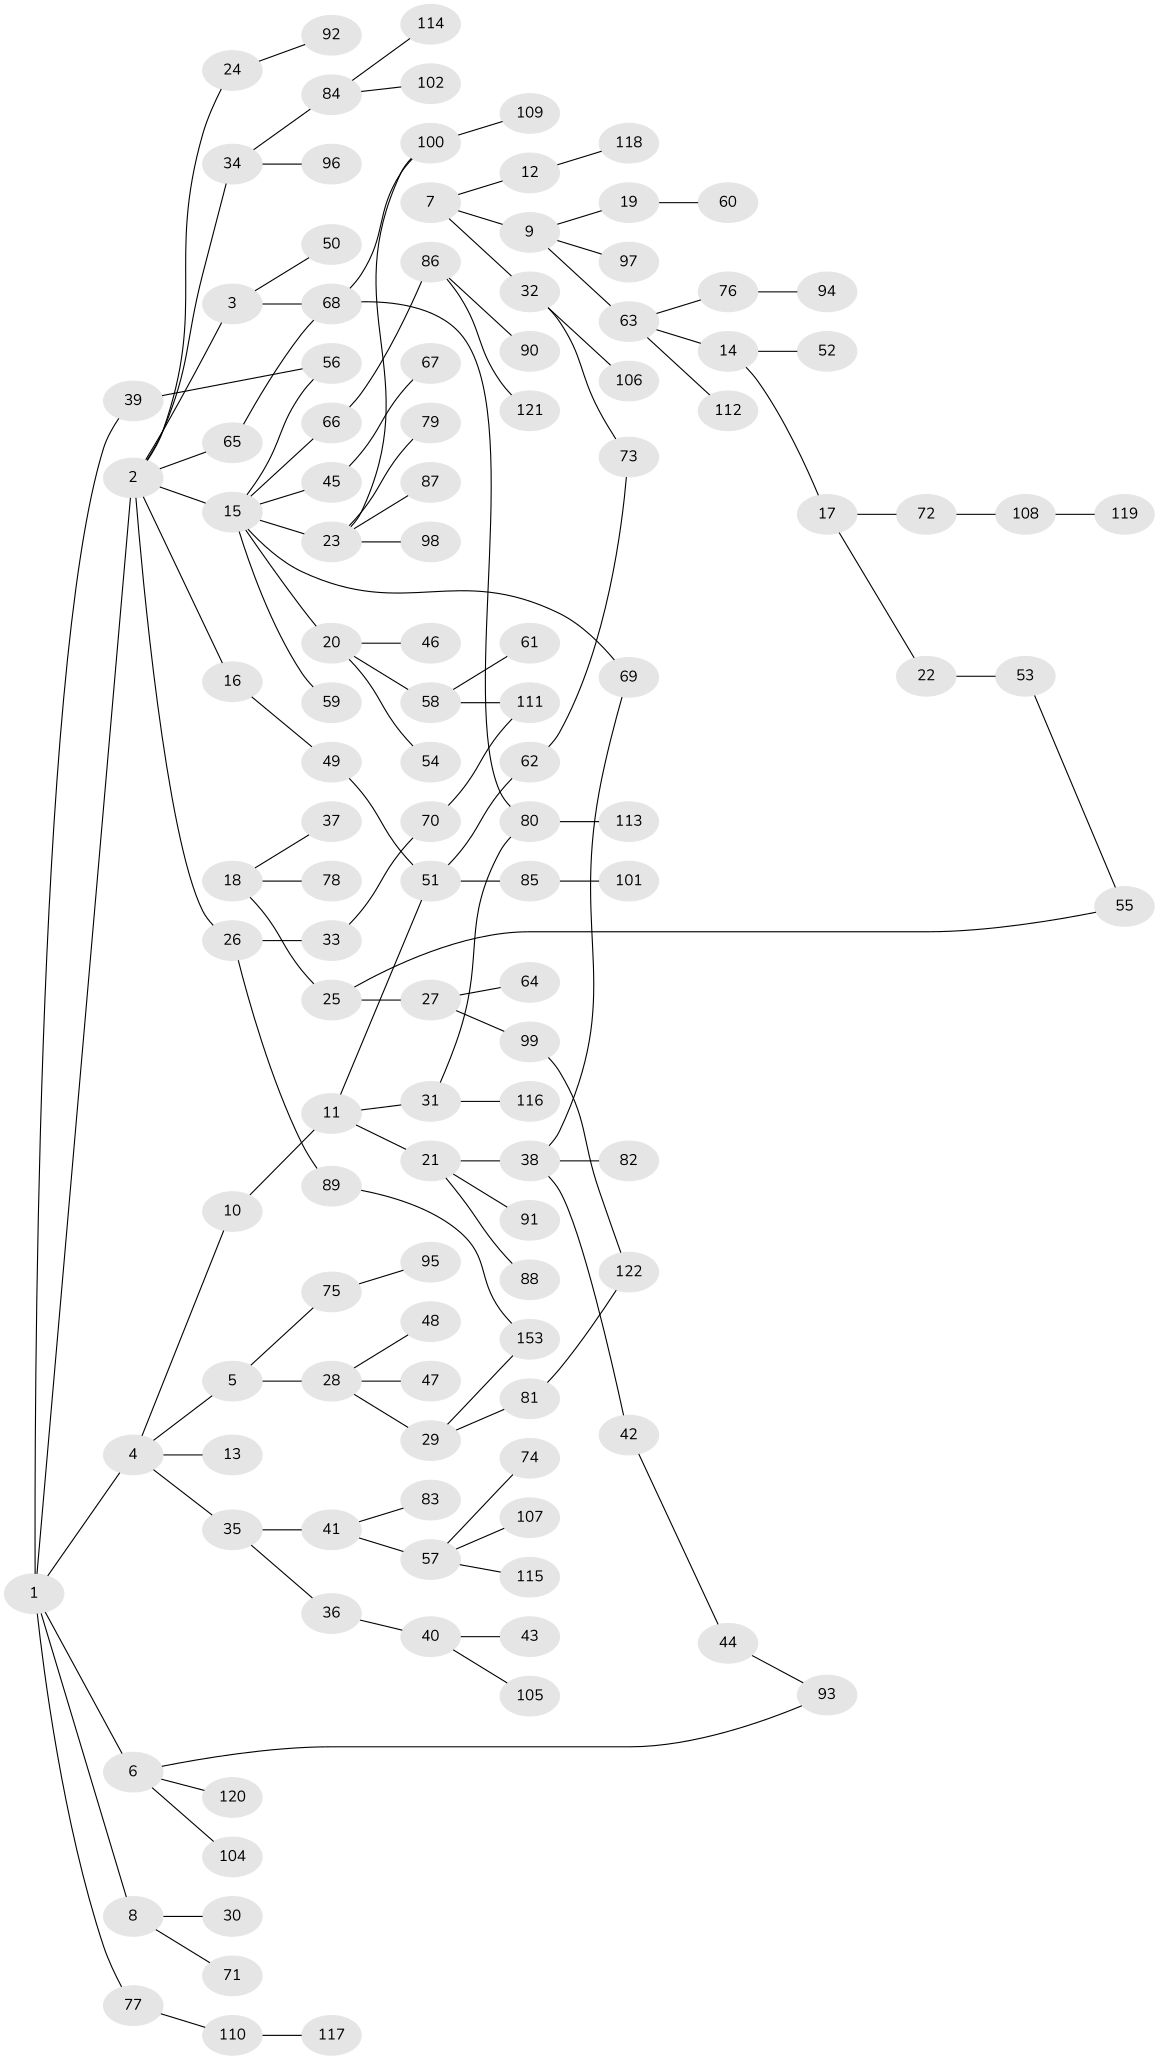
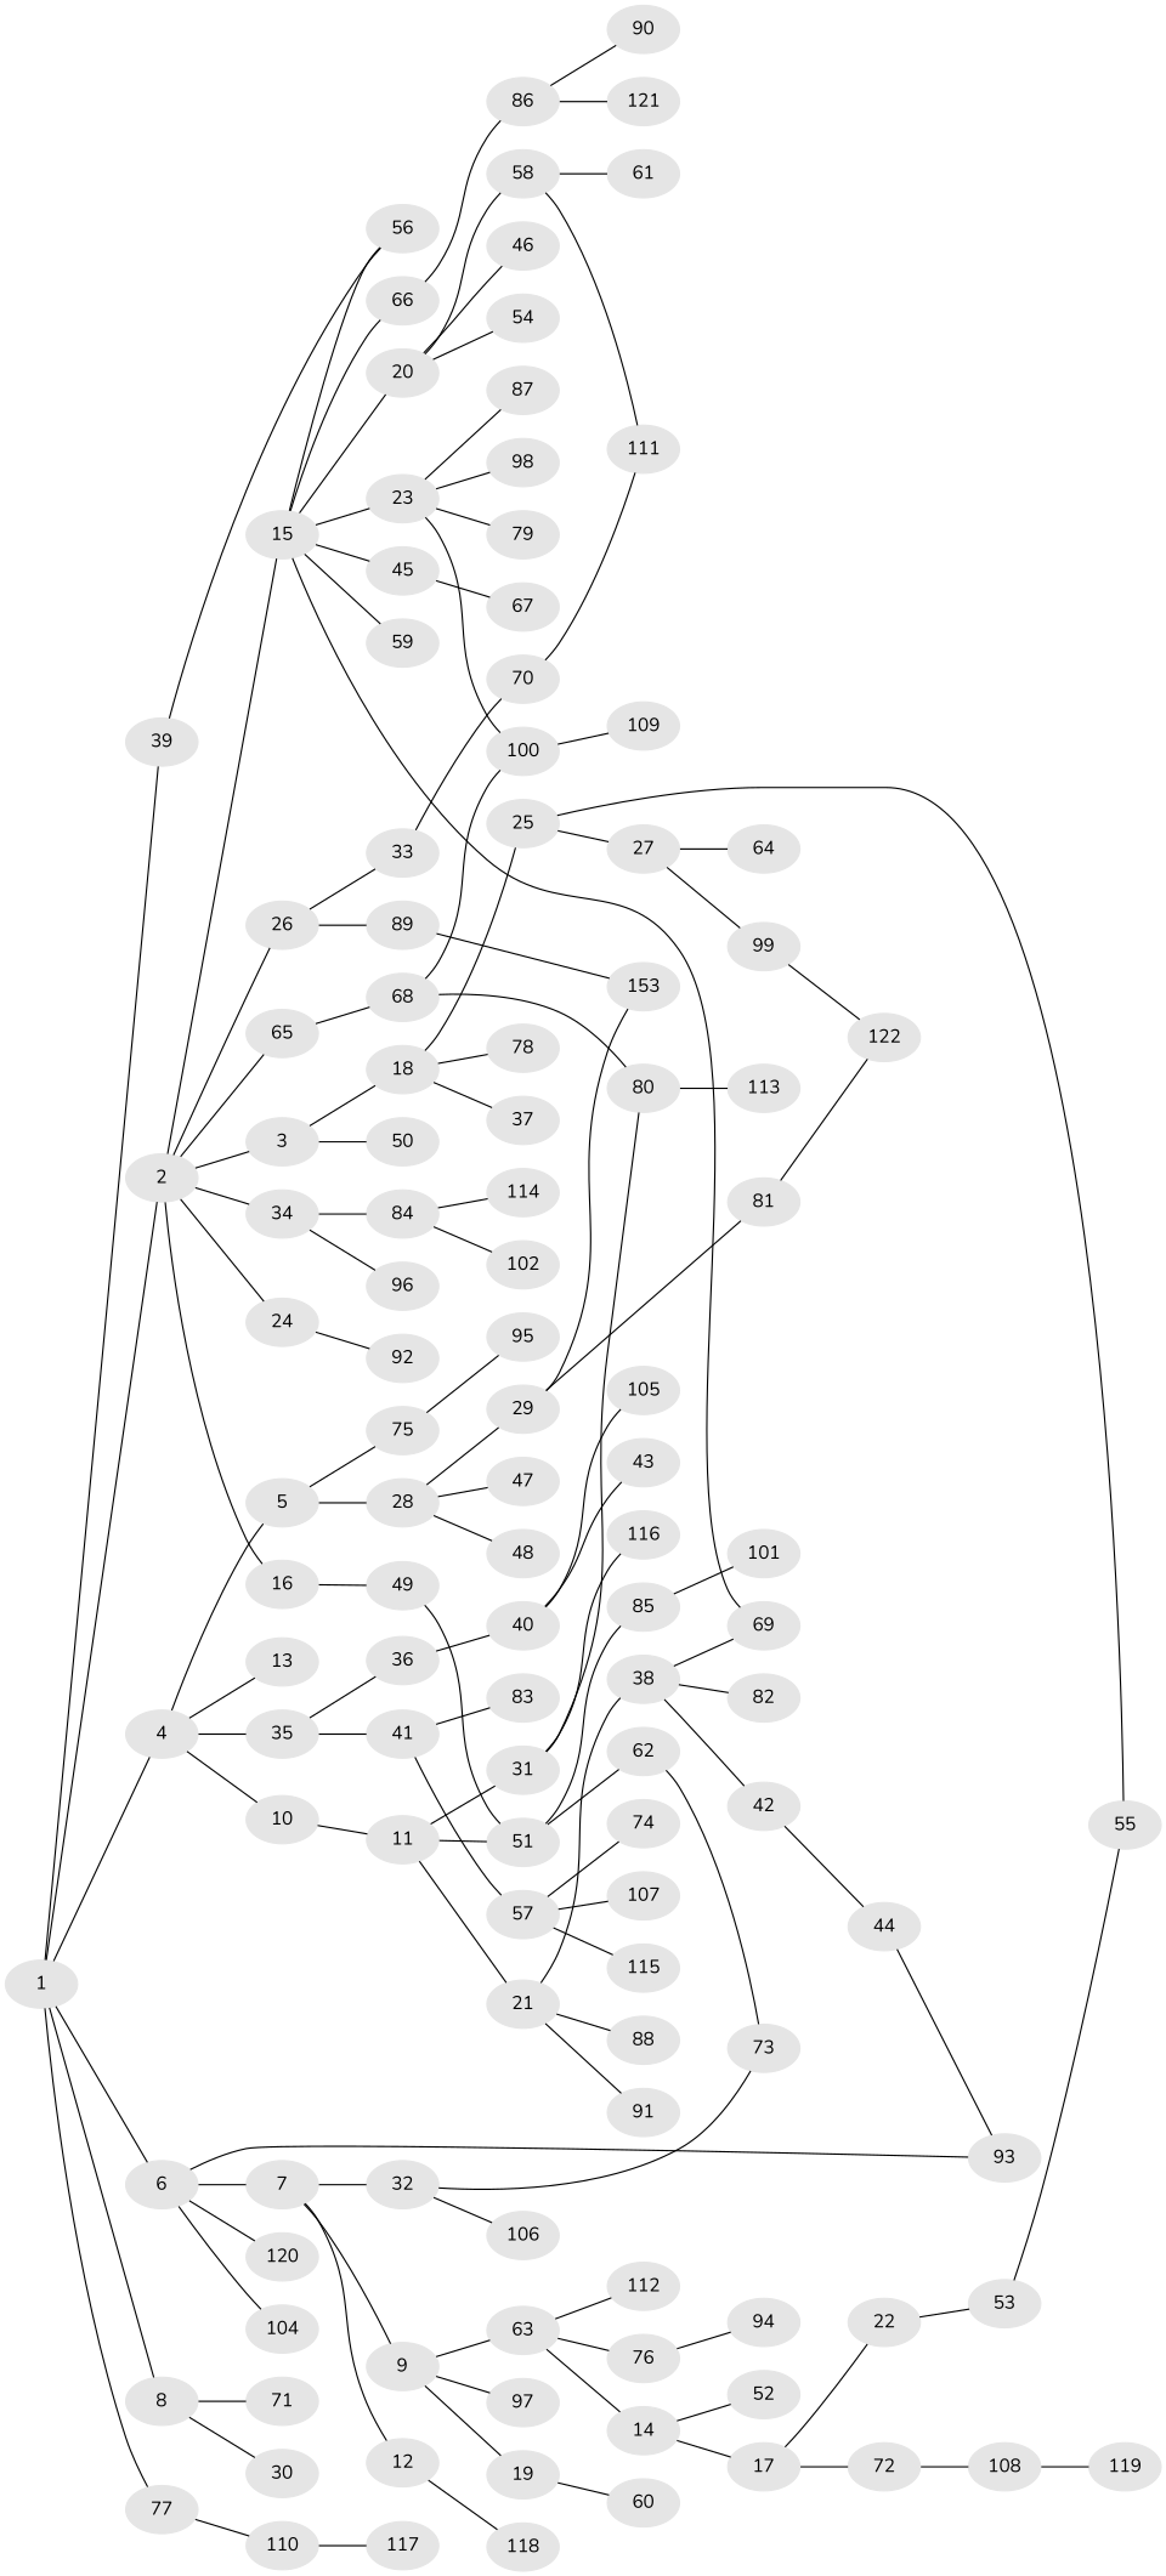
  graph {
    fontname=Nunito
    rankdir=LR
    node [color=gray90 fontname=Nunito style=filled]
    edge [fontname=Nunito]
    1
    2
    4
    6
    8
    39
    77
    3
    15
    16
    24
    26
    34
    65
    5
    10
    13
    35
    7
    93
    104
    120
    30
    71
    56
    110
    18
    50
    20
    23
    45
    59
    66
    69
    49
    92
    33
    89
    84
    96
    68
    25
    37
    78
    28
    75
    11
    36
    41
    29
    47
    48
    95
    9
    12
    32
    19
    63
    97
    118
    73
    106
    14
    17
    52
    60
    76
    112
    21
    31
    51
    38
    88
    91
    80
    116
    62
    85
    22
    72
    46
    54
    58
    79
    87
    98
    100
    67
    86
    53
    108
    27
    55
    61
    111
    42
    82
    109
    64
    99
    70
    n102 [label=153]
    122
    81
    113
    102
    114
    40
    57
    83
    43
    105
    44
    74
    107
    115
    101
    94
    90
    121
    117
    119
    1 -- 2
    1 -- 4
    1 -- 6
    1 -- 8
    1 -- 39
    1 -- 77
    2 -- 3
    2 -- 15
    2 -- 16
    2 -- 24
    2 -- 26
    2 -- 34
    2 -- 65
    4 -- 5
    4 -- 10
    4 -- 13
    4 -- 35
+   6 -- 7
    6 -- 93
    6 -- 104
    6 -- 120
    8 -- 30
    8 -- 71
    39 -- 56
    77 -- 110
-   3 -- 68
+   3 -- 18
    3 -- 50
    15 -- 56
    15 -- 20
    15 -- 23
    15 -- 45
    15 -- 59
    15 -- 66
    15 -- 69
    16 -- 49
    24 -- 92
    26 -- 33
    26 -- 89
    34 -- 84
    34 -- 96
    65 -- 68
    5 -- 28
    5 -- 75
    10 -- 11
    35 -- 36
    35 -- 41
    7 -- 9
    7 -- 12
    7 -- 32
    110 -- 117
    18 -- 25
    18 -- 37
    18 -- 78
    20 -- 46
    20 -- 54
    20 -- 58
    23 -- 79
    23 -- 87
    23 -- 98
    23 -- 100
    45 -- 67
    66 -- 86
    49 -- 51
    33 -- 70
    89 -- n102
    84 -- 102
    84 -- 114
    68 -- 80
    68 -- 100
    25 -- 27
    25 -- 55
    28 -- 29
    28 -- 47
    28 -- 48
    75 -- 95
    11 -- 21
    11 -- 31
    11 -- 51
    36 -- 40
    41 -- 57
    41 -- 83
    29 -- n102
    29 -- 81
    9 -- 19
    9 -- 63
    9 -- 97
    12 -- 118
    32 -- 73
    32 -- 106
    19 -- 60
    63 -- 14
    63 -- 76
    63 -- 112
    14 -- 17
    14 -- 52
    17 -- 22
    17 -- 72
    76 -- 94
    21 -- 38
    21 -- 88
    21 -- 91
    31 -- 80
    31 -- 116
    51 -- 62
    51 -- 85
    38 -- 69
    38 -- 42
    38 -- 82
    80 -- 113
    62 -- 73
    85 -- 101
    22 -- 53
    72 -- 108
    58 -- 61
    58 -- 111
    100 -- 109
    86 -- 90
    86 -- 121
    53 -- 55
    108 -- 119
    27 -- 64
    27 -- 99
    42 -- 44
    99 -- 122
    70 -- 111
    81 -- 122
    40 -- 43
    40 -- 105
    57 -- 74
    57 -- 107
    57 -- 115
    44 -- 93
  }
